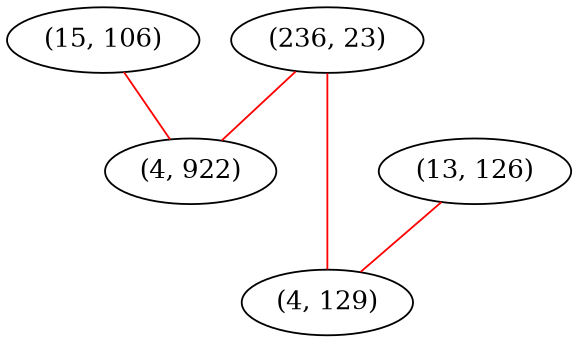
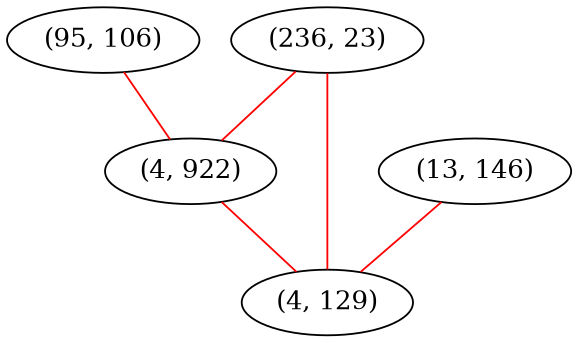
  graph {
    edge [color=red weight=1]
    n1 [label="(4, 922)"]
-   "(15, 106)"
+   "(15, 106)" [label="(95, 106)"]
    n3 [label="(236, 23)"]
    "(4, 129)"
-   "(13, 146)" [label="(13, 126)"]
+   "(13, 146)"
+   n1 -- "(4, 129)"
    "(15, 106)" -- n1
    n3 -- n1
    n3 -- "(4, 129)"
    "(13, 146)" -- "(4, 129)"
  }
